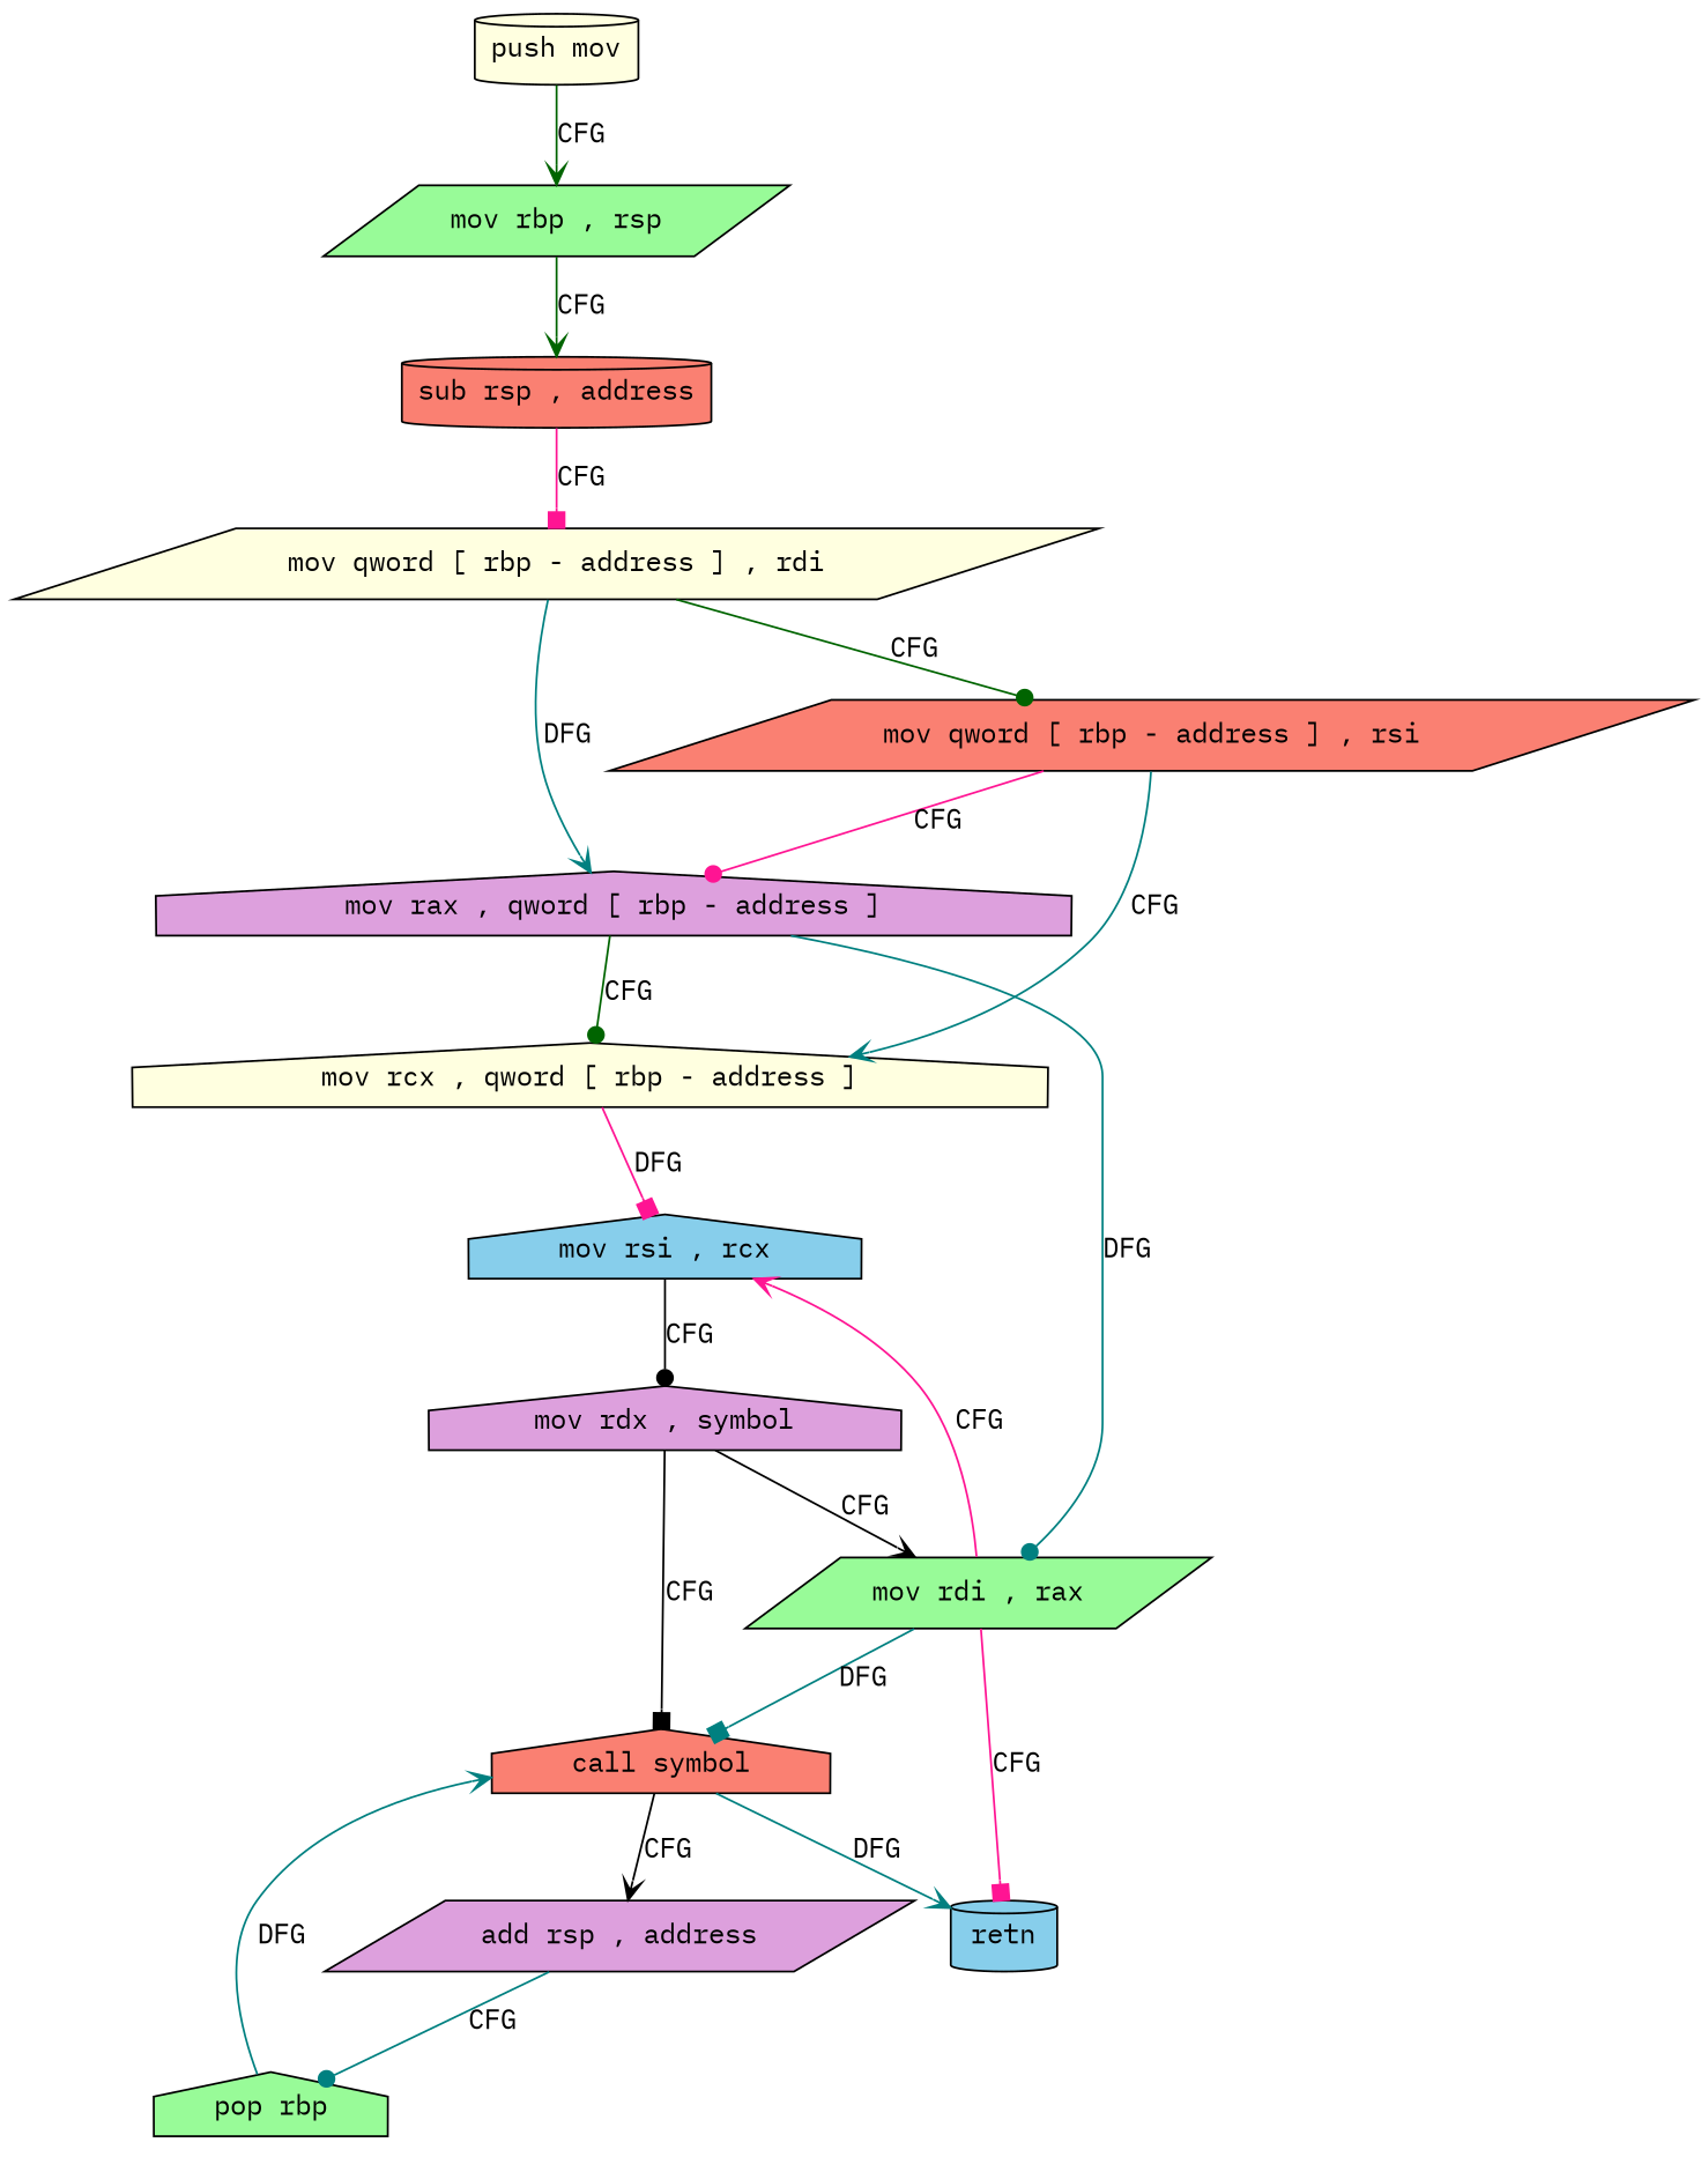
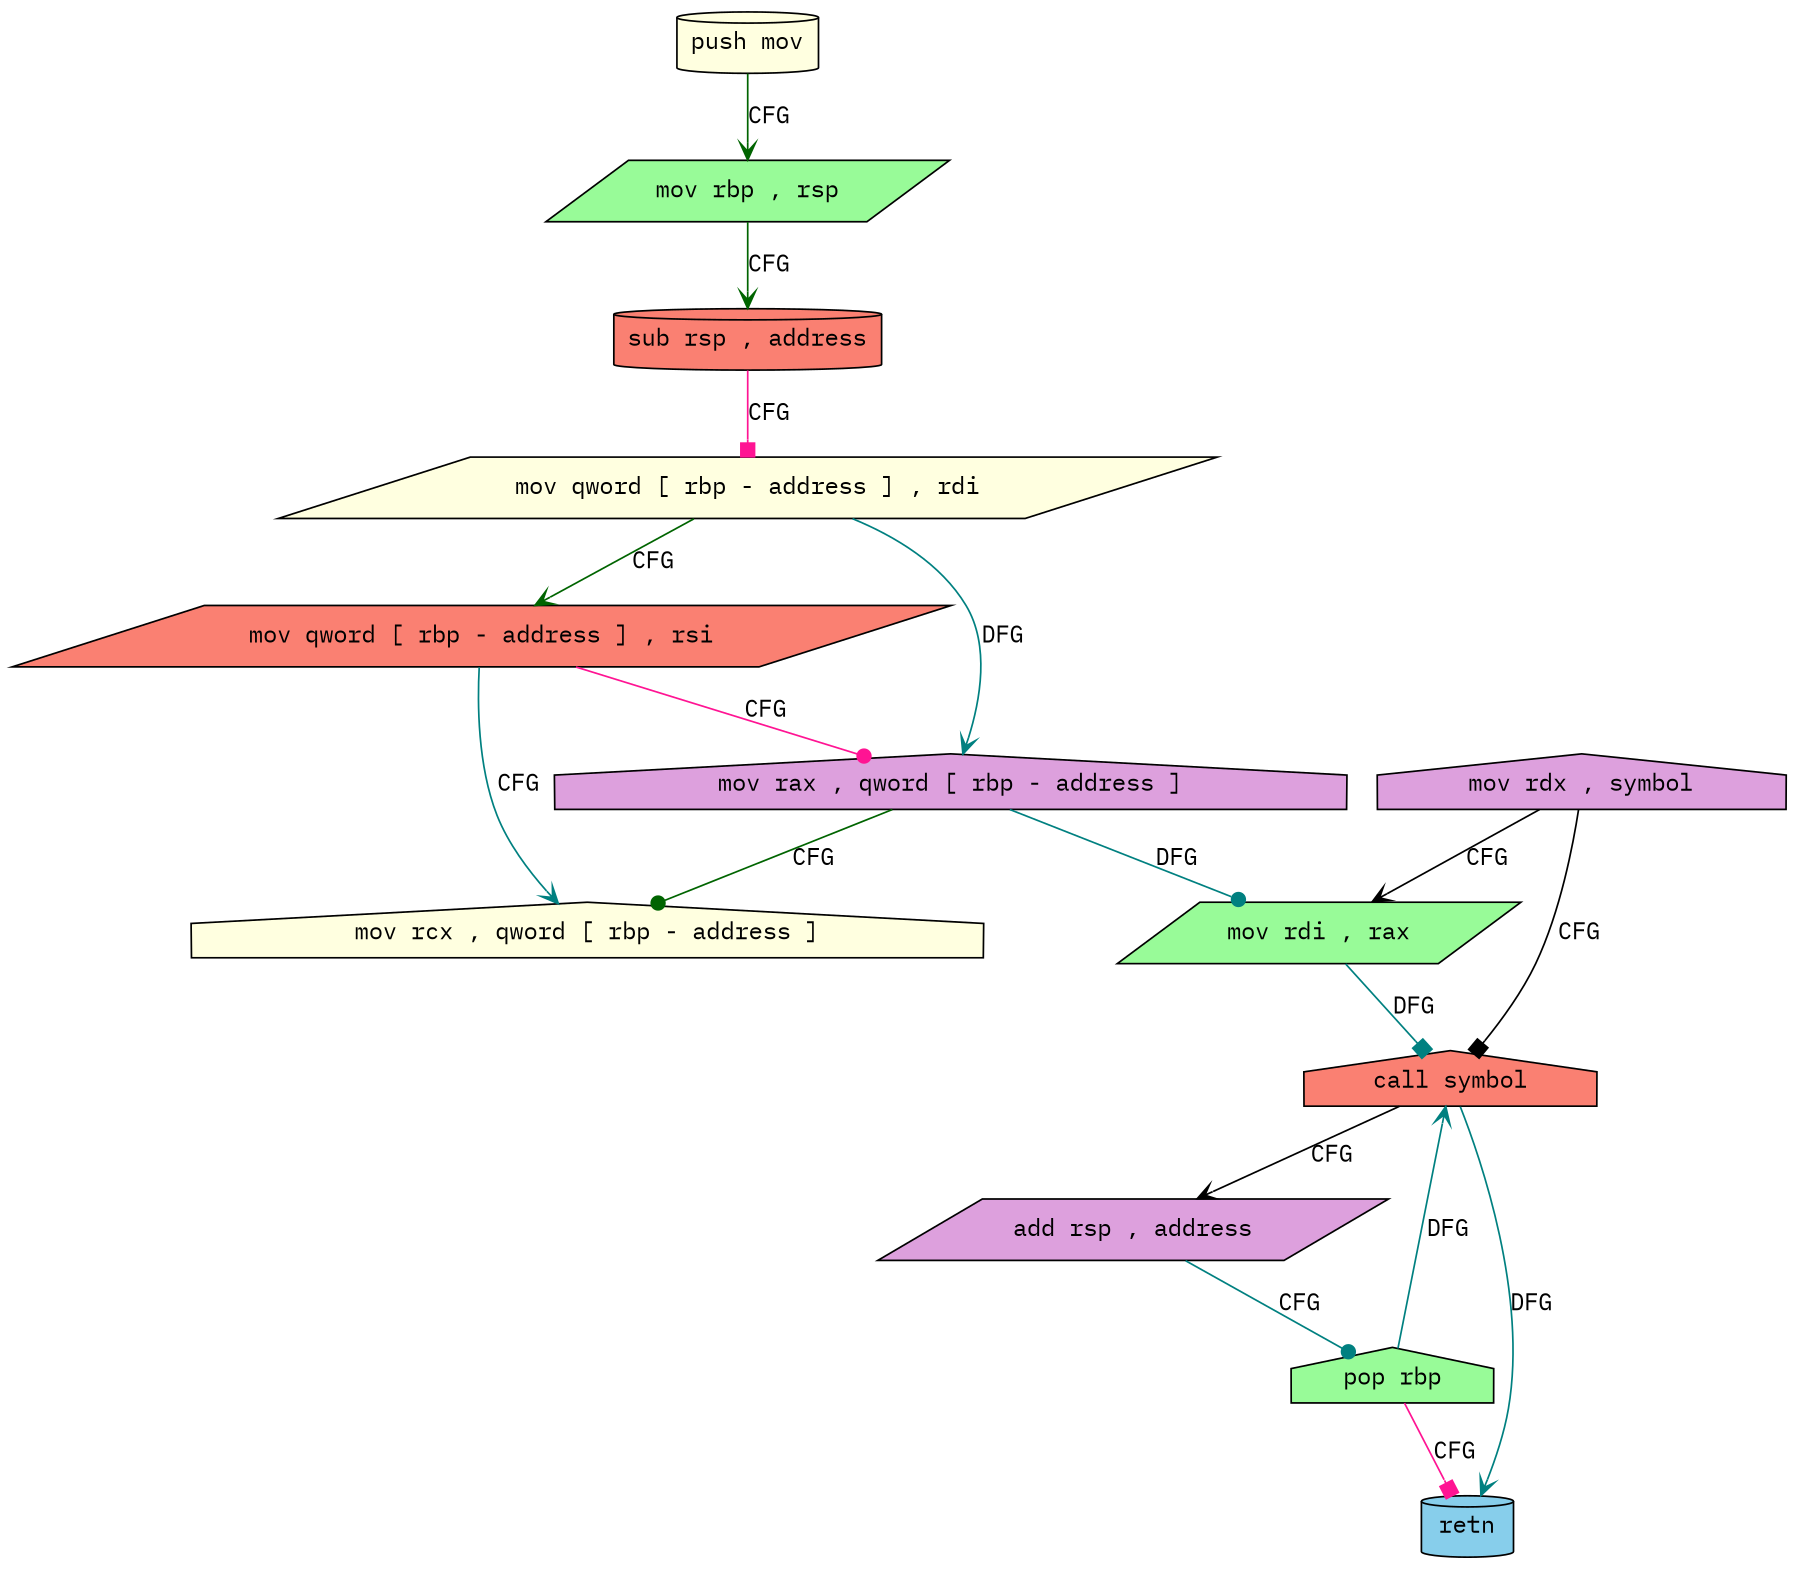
  digraph {
    fontname="IBM Plex Mono"
    node [fillcolor=lightyellow fontname="IBM Plex Mono" shape=house style=filled]
    edge [arrowhead=vee color=teal fontname="IBM Plex Mono"]
    n1 [label="push mov" shape=cylinder]
    n2 [fillcolor=palegreen label="mov rbp , rsp" shape=parallelogram]
    n3 [fillcolor=salmon label="sub rsp , address" shape=cylinder]
    n4 [label="mov qword [ rbp - address ] , rdi" shape=parallelogram]
    n5 [fillcolor=salmon label="mov qword [ rbp - address ] , rsi" shape=parallelogram]
    n6 [fillcolor=plum label="mov rax , qword [ rbp - address ]"]
    n7 [label="mov rcx , qword [ rbp - address ]"]
    n8 [fillcolor=palegreen label="mov rdi , rax" shape=parallelogram]
-   n9 [fillcolor=skyblue label="mov rsi , rcx"]
    n10 [fillcolor=salmon label="call symbol"]
    n11 [fillcolor=plum label="mov rdx , symbol"]
    n12 [fillcolor=plum label="add rsp , address" shape=parallelogram]
    n13 [fillcolor=skyblue label=retn shape=cylinder]
    n14 [fillcolor=palegreen label="pop rbp"]
    n1 -> n2 [color=darkgreen label=CFG]
    n2 -> n3 [color=darkgreen label=CFG]
    n3 -> n4 [arrowhead=box color=deeppink label=CFG]
-   n4 -> n5 [arrowhead=dot color=darkgreen label=CFG]
+   n4 -> n5 [color=darkgreen label=CFG]
    n4 -> n6 [label=DFG]
    n5 -> n6 [arrowhead=dot color=deeppink label=CFG]
    n5 -> n7 [label=CFG]
    n6 -> n7 [arrowhead=dot color=darkgreen label=CFG]
    n6 -> n8 [arrowhead=dot label=DFG]
-   n7 -> n9 [arrowhead=box color=deeppink label=DFG]
-   n8 -> n9 [color=deeppink label=CFG]
    n8 -> n10 [arrowhead=box label=DFG]
-   n9 -> n11 [arrowhead=dot color=black label=CFG]
    n10 -> n12 [color=black label=CFG]
    n10 -> n13 [label=DFG]
    n11 -> n8 [color=black label=CFG]
    n11 -> n10 [arrowhead=box color=black label=CFG]
    n12 -> n14 [arrowhead=dot label=CFG]
    n14 -> n10 [label=DFG]
-   n8 -> n13 [arrowhead=box color=deeppink label=CFG]
+   n14 -> n13 [arrowhead=box color=deeppink label=CFG]
  }
